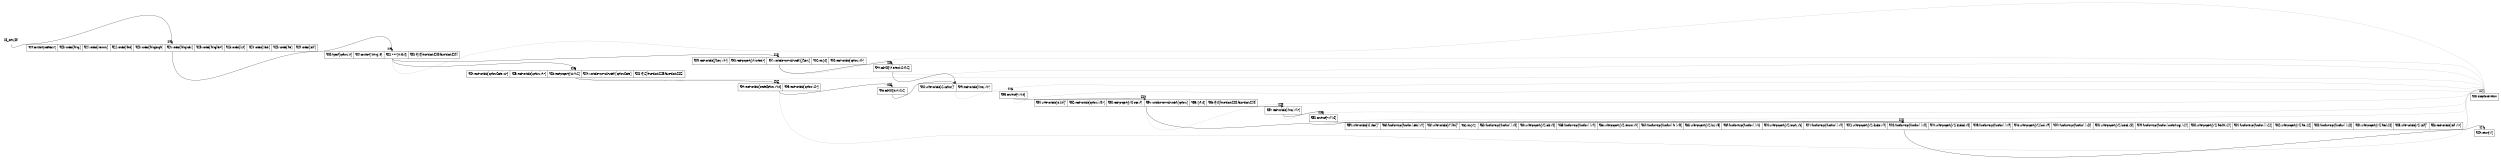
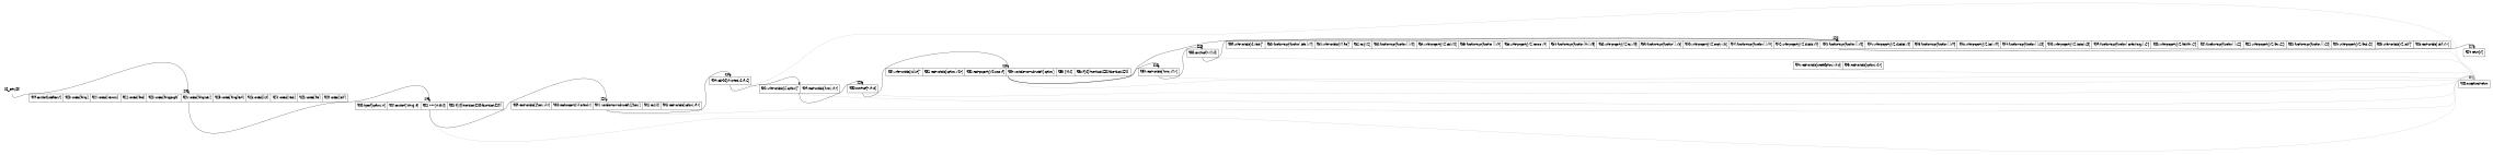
  digraph {
    fontname="Patrick Hand"
    rankdir=LR
    node [fontname="Patrick Hand" shape=record]
    edge [fontname="Patrick Hand" headport=n tailport=s]
    n1 [label=BB_entry251 shape=none]
    n2 [label="{9019: constant[undefined,v1]|9020: vardecl['firing']|9021: vardecl['memory']|9022: vardecl['fired']|9023: vardecl['firingLength']|9024: vardecl['firingIndex']|9025: vardecl['firingStart']|9026: vardecl['list']|9027: vardecl['stack']|9028: vardecl['fire']|9029: vardecl['self']}"]
    n3 [label="{9030: typeof['options',v4]|9031: constant[\"string\",v5]|9032: ===[v4,v5,v3]|9033: if[v3](true-block:3200,false-block:3201)}"]
-   n4 [label="{9034: read-variable['optionsCache',v6,-]|9035: read-variable['options',v7,-]|9036: read-property[v6,v7,v2]|9037: \<variable-non-null-undef\>['optionsCache']|9038: if[v2](true-block:3205,false-block:3202)}"]
    n5 [label="{9039: read-variable['jQuery',v7,-]|9040: read-property[v7,'extend',-]|9041: \<variable-non-null-undef\>['jQuery']|9042: new[v8]|9043: read-variable['options',v9,-]}"]
    n6 [label="{9088: exceptional-return}"]
    n7 [label="{9044: read-variable['createOptions',v7,v6]|9045: read-variable['options',v8,-]}"]
    n8 [label="{9047: call-0:0[v7,'extend',v8,v9,v2]}"]
    n9 [label="{9048: write-variable[v2,'options']*|9049: read-variable['Array',v7,-]}"]
    n10 [label="{9050: construct[-,v7,v6]}"]
-   n11 [label="{9046: call-0:0[v6,v7,v8,v2]}"]
    n12 [label="{9051: write-variable[v6,'list']*|9052: read-variable['options',v10,-]|9053: read-property[v10,'once',v9]|9054: \<variable-non-null-undef\>['options']|9055: ![v9,v8]|9056: if[v8](true-block:3208,false-block:3210)}"]
    n13 [label="{9059: write-variable[v8,'stack']*|9060: function-expr[function ( data ),v11]|9061: write-variable[v11,'fire']*|9062: new[v12]|9063: function-expr[function ( ),v13]|9064: write-property[v12,'add',v13]|9065: function-expr[function ( ),v14]|9066: write-property[v12,'remove',v14]|9067: function-expr[function ( fn ),v15]|9068: write-property[v12,'has',v15]|9069: function-expr[function ( ),v16]|9070: write-property[v12,'empty',v16]|9071: function-expr[function ( ),v17]|9072: write-property[v12,'disable',v17]|9073: function-expr[function ( ),v18]|9074: write-property[v12,'disabled',v18]|9075: function-expr[function ( ),v19]|9076: write-property[v12,'lock',v19]|9077: function-expr[function ( ),v20]|9078: write-property[v12,'locked',v20]|9079: function-expr[function ( context args ),v21]|9080: write-property[v12,'fireWith',v21]|9081: function-expr[function ( ),v22]|9082: write-property[v12,'fire',v22]|9083: function-expr[function ( ),v23]|9084: write-property[v12,'fired',v23]|9085: write-variable[v12,'self']*|9086: read-variable['self',v1,-]}"]
    n14 [label="{9057: read-variable['Array',v11,-]}"]
    n15 [label="{9087: return[v1]}"]
    n16 [label="{9058: construct[-,v11,v8]}"]
    n1 -> n2 [headlabel="    3198"]
    n2 -> n3 [headlabel="      3199"]
-   n3 -> n4 [headlabel="      3200"]
    n3 -> n5 [headlabel="      3201"]
    n3 -> n6 [color=gray headlabel="      3212"]
-   n4 -> n6 [color=gray]
-   n4 -> n7 [headlabel="      3202"]
    n5 -> n6 [color=gray]
    n5 -> n8 [headlabel="      3204"]
    n7 -> n6 [color=gray]
-   n7 -> n11 [headlabel="      3203"]
    n8 -> n6 [color=gray]
    n8 -> n9
    n9 -> n6 [color=gray]
-   n9 -> n10 [headlabel="      3206" color=gray]
+   n9 -> n10 [headlabel="      3206"]
    n10 -> n6 [color=gray]
    n10 -> n12 [headlabel="      3207"]
-   n11 -> n9
    n12 -> n6 [color=gray]
    n12 -> n13 [headlabel="      3210"]
    n12 -> n14 [headlabel="      3208"]
    n13 -> n6 [color=gray]
    n13 -> n15 [headlabel="      3211"]
    n14 -> n6 [color=gray]
    n14 -> n16 [headlabel="      3209"]
    n16 -> n6 [color=gray]
    n16 -> n13
  }
